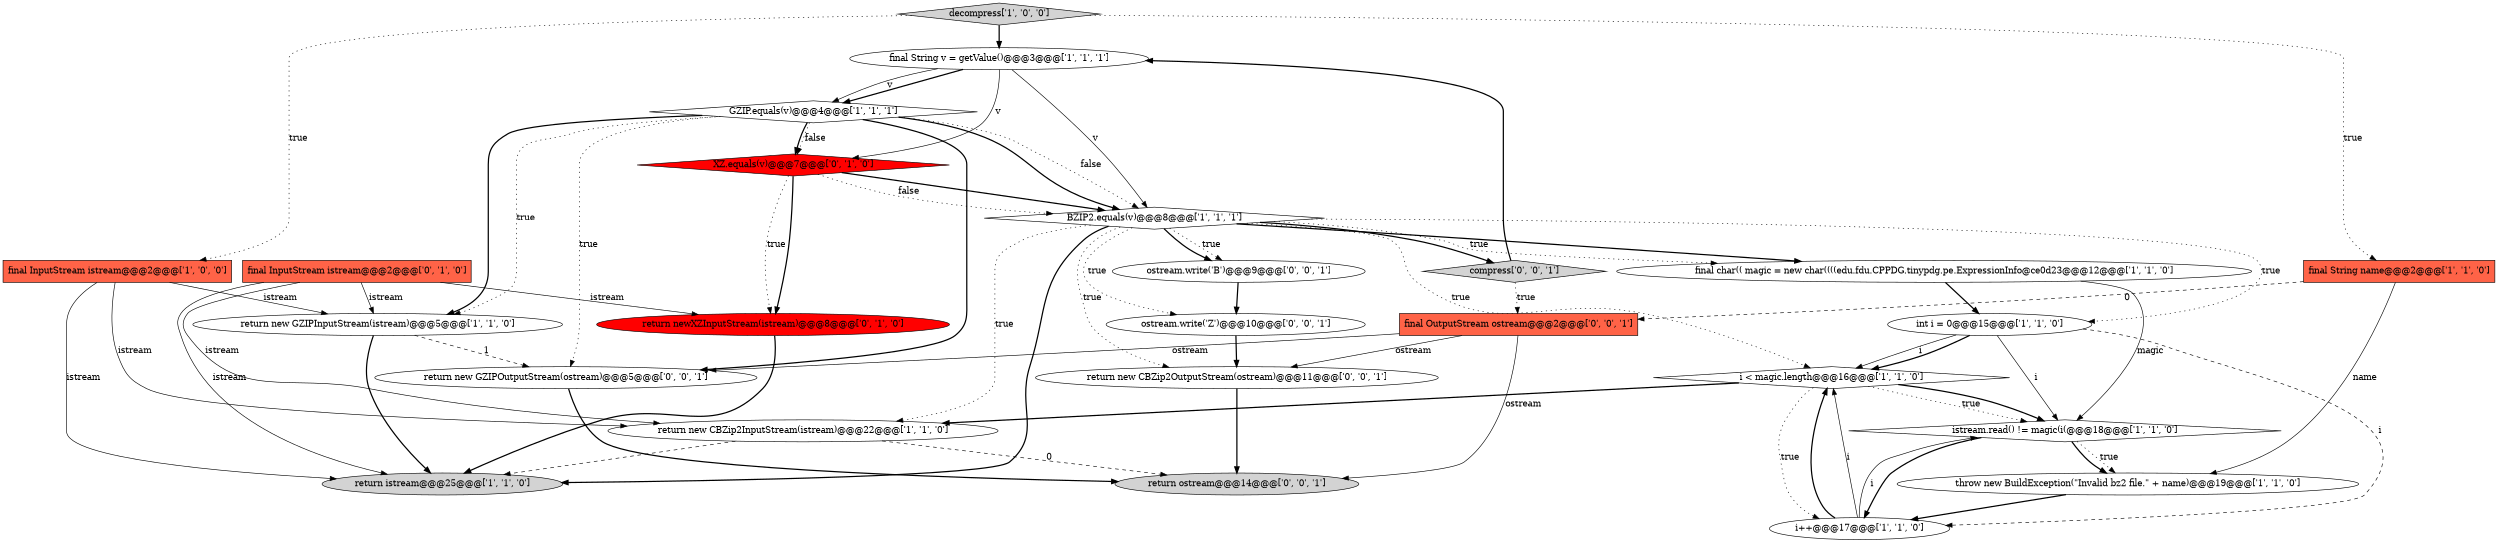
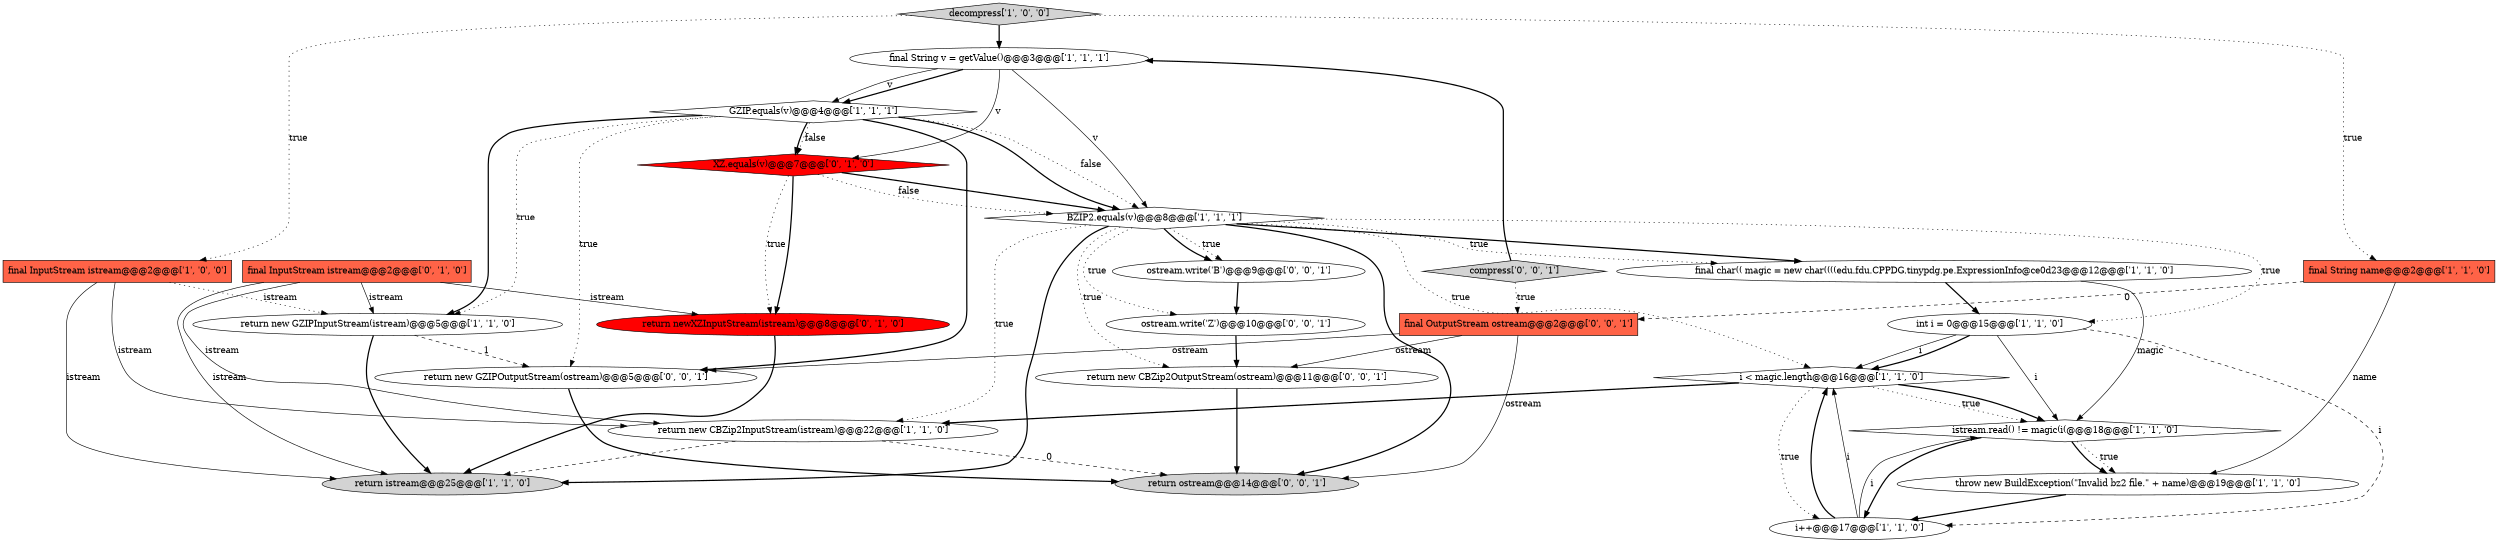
  digraph {
    node [fillcolor=white shape=ellipse style=filled]
    edge [style=bold]
    n1 [label="final String v = getValue()@@@3@@@['1', '1', '1']"]
    n2 [label="BZIP2.equals(v)@@@8@@@['1', '1', '1']" shape=diamond]
    n3 [fillcolor=red label="XZ.equals(v)@@@7@@@['0', '1', '0']" shape=diamond]
    n4 [label="GZIP.equals(v)@@@4@@@['1', '1', '1']" shape=diamond]
    n5 [label="int i = 0@@@15@@@['1', '1', '0']"]
    n6 [label="ostream.write('Z')@@@10@@@['0', '0', '1']"]
    n7 [fillcolor=lightgray label="return istream@@@25@@@['1', '1', '0']"]
    n8 [label="ostream.write('B')@@@9@@@['0', '0', '1']"]
    n9 [label="i < magic.length@@@16@@@['1', '1', '0']" shape=diamond]
    n10 [label="return new CBZip2OutputStream(ostream)@@@11@@@['0', '0', '1']"]
    n11 [label="return new CBZip2InputStream(istream)@@@22@@@['1', '1', '0']"]
    n12 [fillcolor=lightgray label="return ostream@@@14@@@['0', '0', '1']"]
    n13 [label="final char(( magic = new char((((edu.fdu.CPPDG.tinypdg.pe.ExpressionInfo@ce0d23@@@12@@@['1', '1', '0']"]
    n14 [fillcolor=red label="return newXZInputStream(istream)@@@8@@@['0', '1', '0']"]
    n15 [label="return new GZIPOutputStream(ostream)@@@5@@@['0', '0', '1']"]
    n16 [label="return new GZIPInputStream(istream)@@@5@@@['1', '1', '0']"]
    n17 [label="istream.read() != magic(i(@@@18@@@['1', '1', '0']" shape=diamond]
    n18 [label="i++@@@17@@@['1', '1', '0']"]
    n19 [fillcolor=tomato label="final OutputStream ostream@@@2@@@['0', '0', '1']" shape=box]
    n20 [label="throw new BuildException(\"Invalid bz2 file.\" + name)@@@19@@@['1', '1', '0']"]
    n21 [fillcolor=lightgray label="decompress['1', '0', '0']" shape=diamond]
    n22 [fillcolor=tomato label="final InputStream istream@@@2@@@['1', '0', '0']" shape=box]
    n23 [fillcolor=tomato label="final String name@@@2@@@['1', '1', '0']" shape=box]
    n24 [fillcolor=tomato label="final InputStream istream@@@2@@@['0', '1', '0']" shape=box]
    n25 [fillcolor=lightgray label="compress['0', '0', '1']" shape=diamond]
    n1 -> n2 [label=v style=solid]
    n1 -> n3 [label=v style=solid]
    n1 -> n4
    n1 -> n4 [label=v style=solid]
    n2 -> n5 [label=true style=dotted]
    n2 -> n6 [label=true style=dotted]
    n2 -> n7
    n2 -> n8 [label=true style=dotted]
    n2 -> n8
    n2 -> n9 [label=true style=dotted]
    n2 -> n10 [label=true style=dotted]
    n2 -> n11 [label=true style=dotted]
-   n2 -> n25
+   n2 -> n12
    n2 -> n13
    n2 -> n13 [label=true style=dotted]
    n3 -> n2 [label=false style=dotted]
    n3 -> n2
    n3 -> n14
    n3 -> n14 [label=true style=dotted]
    n4 -> n2
    n4 -> n2 [label=false style=dotted]
    n4 -> n3 [label=false style=dotted]
    n4 -> n3
    n4 -> n15
    n4 -> n15 [label=true style=dotted]
    n4 -> n16
    n4 -> n16 [label=true style=dotted]
    n5 -> n9 [label=i style=solid]
    n5 -> n9
    n5 -> n17 [label=i style=solid]
    n5 -> n18 [label=i style=dashed]
    n6 -> n10
    n8 -> n6
    n9 -> n11
    n9 -> n17 [label=true style=dotted]
    n9 -> n17
    n9 -> n18 [label=true style=dotted]
    n10 -> n12
    n11 -> n7 [style=dashed]
    n11 -> n12 [label=0 style=dashed]
    n13 -> n5
    n13 -> n17 [label=magic style=solid]
    n14 -> n7
    n15 -> n12
    n16 -> n7
    n16 -> n15 [label=1 style=dashed]
    n17 -> n18
    n17 -> n20 [label=true style=dotted]
    n17 -> n20
    n18 -> n9
    n18 -> n9 [label=i style=solid]
    n18 -> n17 [label=i style=solid]
    n19 -> n10 [label=ostream style=solid]
    n19 -> n12 [label=ostream style=solid]
    n19 -> n15 [label=ostream style=solid]
    n20 -> n18
    n21 -> n1
    n21 -> n22 [label=true style=dotted]
    n21 -> n23 [label=true style=dotted]
    n22 -> n7 [label=istream style=solid]
    n22 -> n11 [label=istream style=solid]
-   n22 -> n16 [label=istream style=solid]
+   n22 -> n16 [label=istream style=dotted]
    n23 -> n19 [label=0 style=dashed]
    n23 -> n20 [label=name style=solid]
    n24 -> n7 [label=istream style=solid]
    n24 -> n11 [label=istream style=solid]
    n24 -> n14 [label=istream style=solid]
    n24 -> n16 [label=istream style=solid]
    n25 -> n1
    n25 -> n19 [label=true style=dotted]
  }
